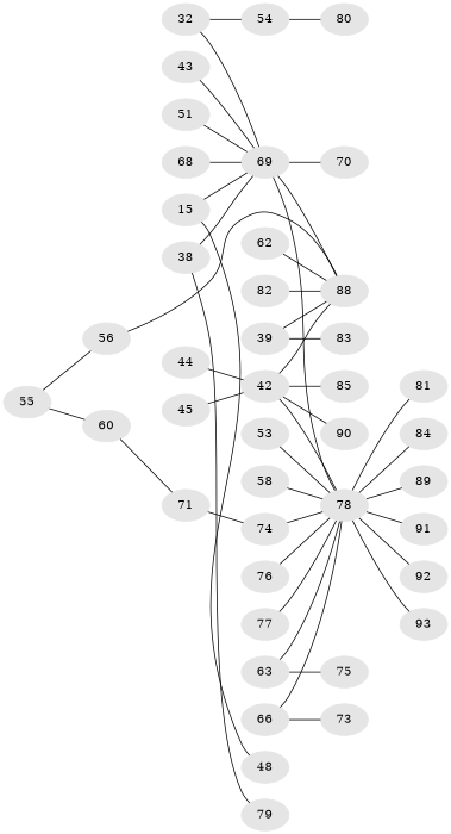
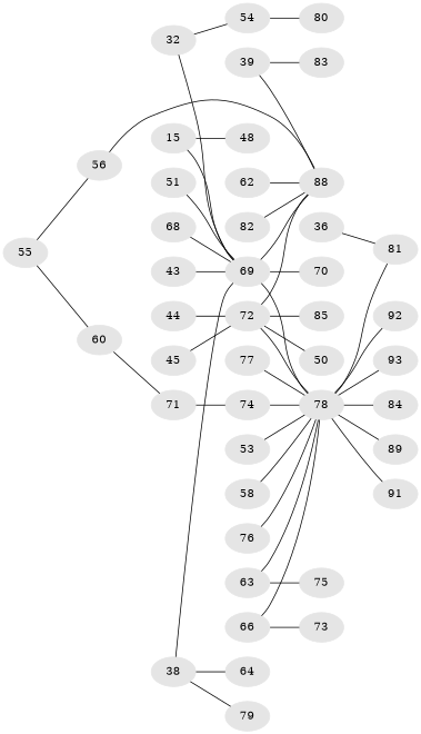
  graph {
    rankdir=LR
    node [color=gray90 style=filled]
    32 [super="+21"]
    54
    69 [super="+33"]
    80
    88 [super="+52+86"]
    78 [super="+57+22+47+26+61+31+17+20+28"]
    70
    n8 [label=15]
    48
    81 [super="+11+18+27+30"]
+   36
    38
+   64
    79
    39
    83
    n17 [label=43]
-   72 [super="+50+67" label=42]
+   72 [super="+50+67"]
    85
-   90
+   90 [label=50]
    44
    45
    51
    84
    89
    91
    92
    93
    53
    56 [super="+46"]
    55
    60
    71
    58
    74
    62
    63
    75
    66
    73
    68
    76
    77
    82
    32 -- 54
    32 -- 69
    54 -- 80
    69 -- 88
    69 -- 78 [weight=2]
    69 -- 70
    78 -- 81
    78 -- 84
    78 -- 89
    78 -- 91
    78 -- 92
    78 -- 93
    n8 -- 69
    n8 -- 48
+   36 -- 81
    38 -- 69
+   38 -- 64
    38 -- 79
    39 -- 88
    39 -- 83
    n17 -- 69
    72 -- 88 [weight=2]
    72 -- 78
    72 -- 85
    72 -- 90
    44 -- 72
    45 -- 72
    51 -- 69
    53 -- 78
    56 -- 88
    55 -- 56
    55 -- 60
    60 -- 71
    71 -- 74
    58 -- 78
    74 -- 78
    62 -- 88
    63 -- 78
    63 -- 75
    66 -- 78
    66 -- 73
    68 -- 69
    76 -- 78
    77 -- 78
    82 -- 88
  }
